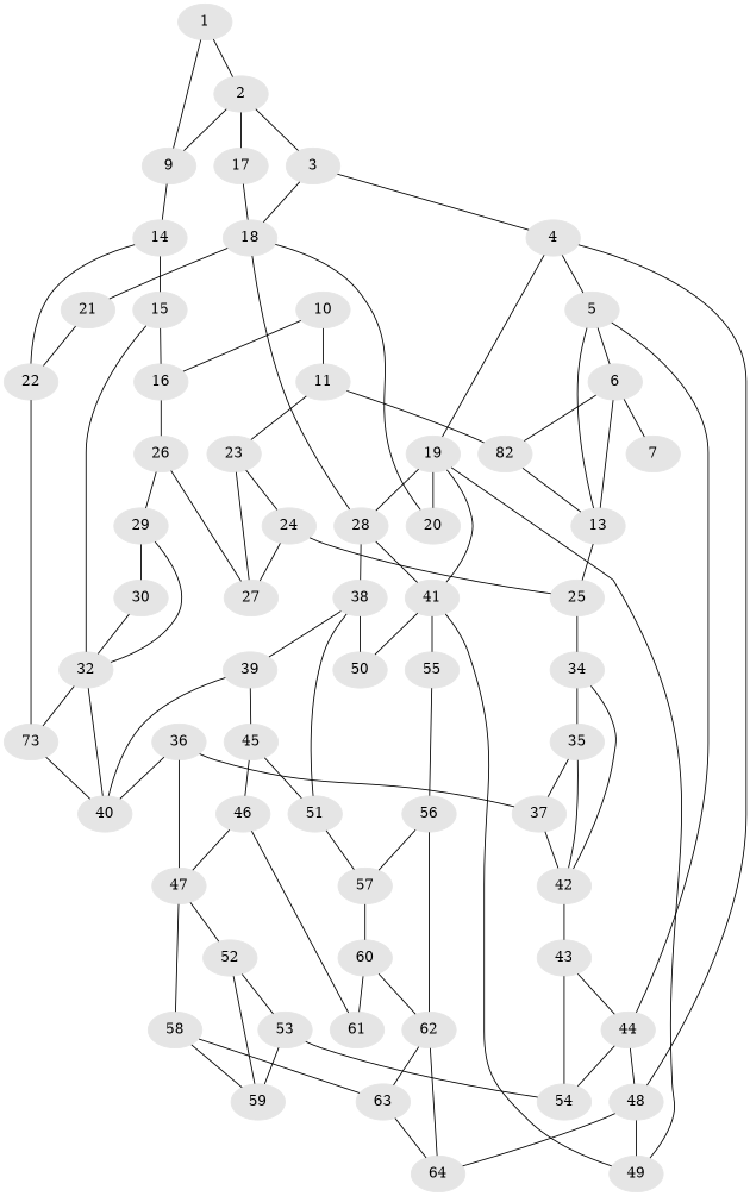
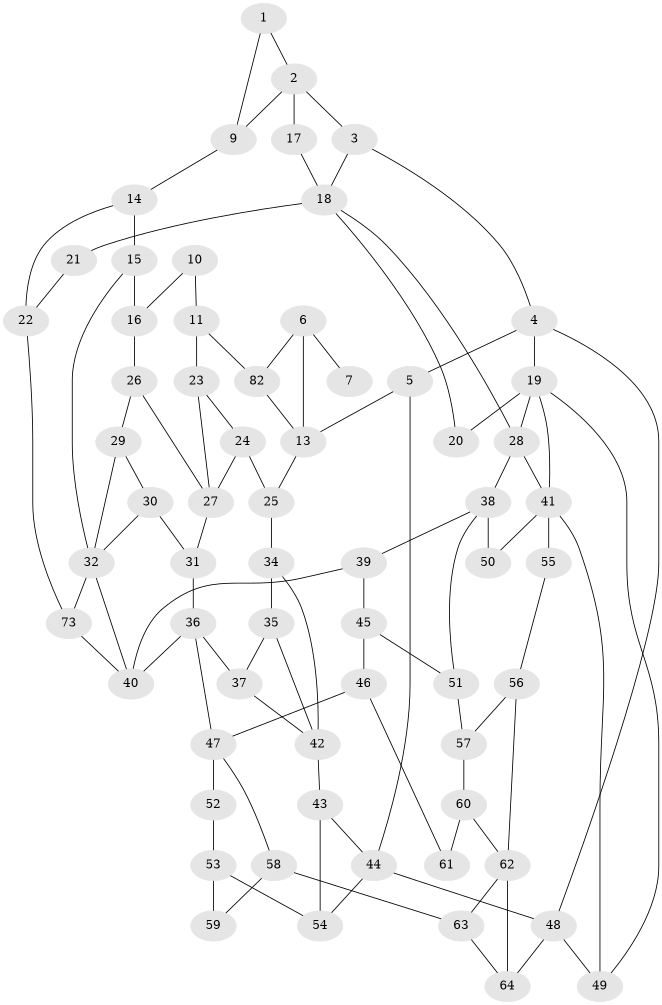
  graph {
    node [color=gray90 style=filled]
    edge [weight=1.0]
    1
    2
    9
    3
    17
    14
    4
    18
    5
    19
    48
    20
    21
    28
    6
    13
    44
    41
    49
    64
    7
    n22 [label=82]
    25
    54
    10
    11
    16
    15
    22
    23
    26
    24
    27
    34
    32
    n36 [label=73]
    40
    29
    38
    50
    55
+   31
    35
    42
    30
    36
    39
    51
    37
    47
    43
    52
    58
    45
    57
    46
    56
    61
    53
    59
    63
    60
    62
    1 -- 2
    1 -- 9
    2 -- 9
    2 -- 3 [weight=2.0]
    2 -- 17 [weight=2.0]
    9 -- 14
    3 -- 4
    3 -- 18
    17 -- 18
    14 -- 15
    14 -- 22
    4 -- 5
    4 -- 19
    4 -- 48
    18 -- 20
    18 -- 21 [weight=2.0]
    18 -- 28
-   5 -- 6
    5 -- 13
    5 -- 44
    19 -- 20 [weight=2.0]
    19 -- 28
    19 -- 41
    19 -- 49
    48 -- 49
    48 -- 64
    21 -- 22
    28 -- 41
    28 -- 38 [weight=2.0]
    6 -- 13 [weight=2.0]
    6 -- 7 [weight=2.0]
    6 -- n22
    13 -- 25 [weight=2.0]
    44 -- 48
    44 -- 54
    41 -- 49
    41 -- 50
    41 -- 55 [weight=2.0]
    n22 -- 13
    25 -- 34 [weight=2.0]
    10 -- 11
    10 -- 16
    11 -- n22
    11 -- 23
    16 -- 26
    15 -- 16
    15 -- 32 [weight=2.0]
    22 -- n36
    23 -- 24
    23 -- 27
    26 -- 27
    26 -- 29
    24 -- 25
    24 -- 27
+   27 -- 31
    34 -- 35 [weight=3.0]
    34 -- 42
    32 -- n36
    32 -- 40
    n36 -- 40
    29 -- 32
    29 -- 30
    38 -- 50 [weight=2.0]
    38 -- 39
    38 -- 51
    55 -- 56 [weight=2.0]
+   31 -- 36
    35 -- 42
    35 -- 37 [weight=2.0]
    42 -- 43 [weight=2.0]
    30 -- 32
+   30 -- 31
    36 -- 40
    36 -- 37 [weight=2.0]
    36 -- 47 [weight=2.0]
    39 -- 40
    39 -- 45
    51 -- 57
    37 -- 42
    47 -- 52
    47 -- 58
    43 -- 44
    43 -- 54 [weight=3.0]
    52 -- 53
-   52 -- 59
    58 -- 59 [weight=2.0]
    58 -- 63
    45 -- 51
    45 -- 46
    57 -- 60
    46 -- 47
    46 -- 61
    56 -- 57
    56 -- 62 [weight=2.0]
    53 -- 54 [weight=2.0]
    53 -- 59 [weight=3.0]
    63 -- 64
    60 -- 61 [weight=2.0]
    60 -- 62 [weight=2.0]
    62 -- 64
    62 -- 63
  }
